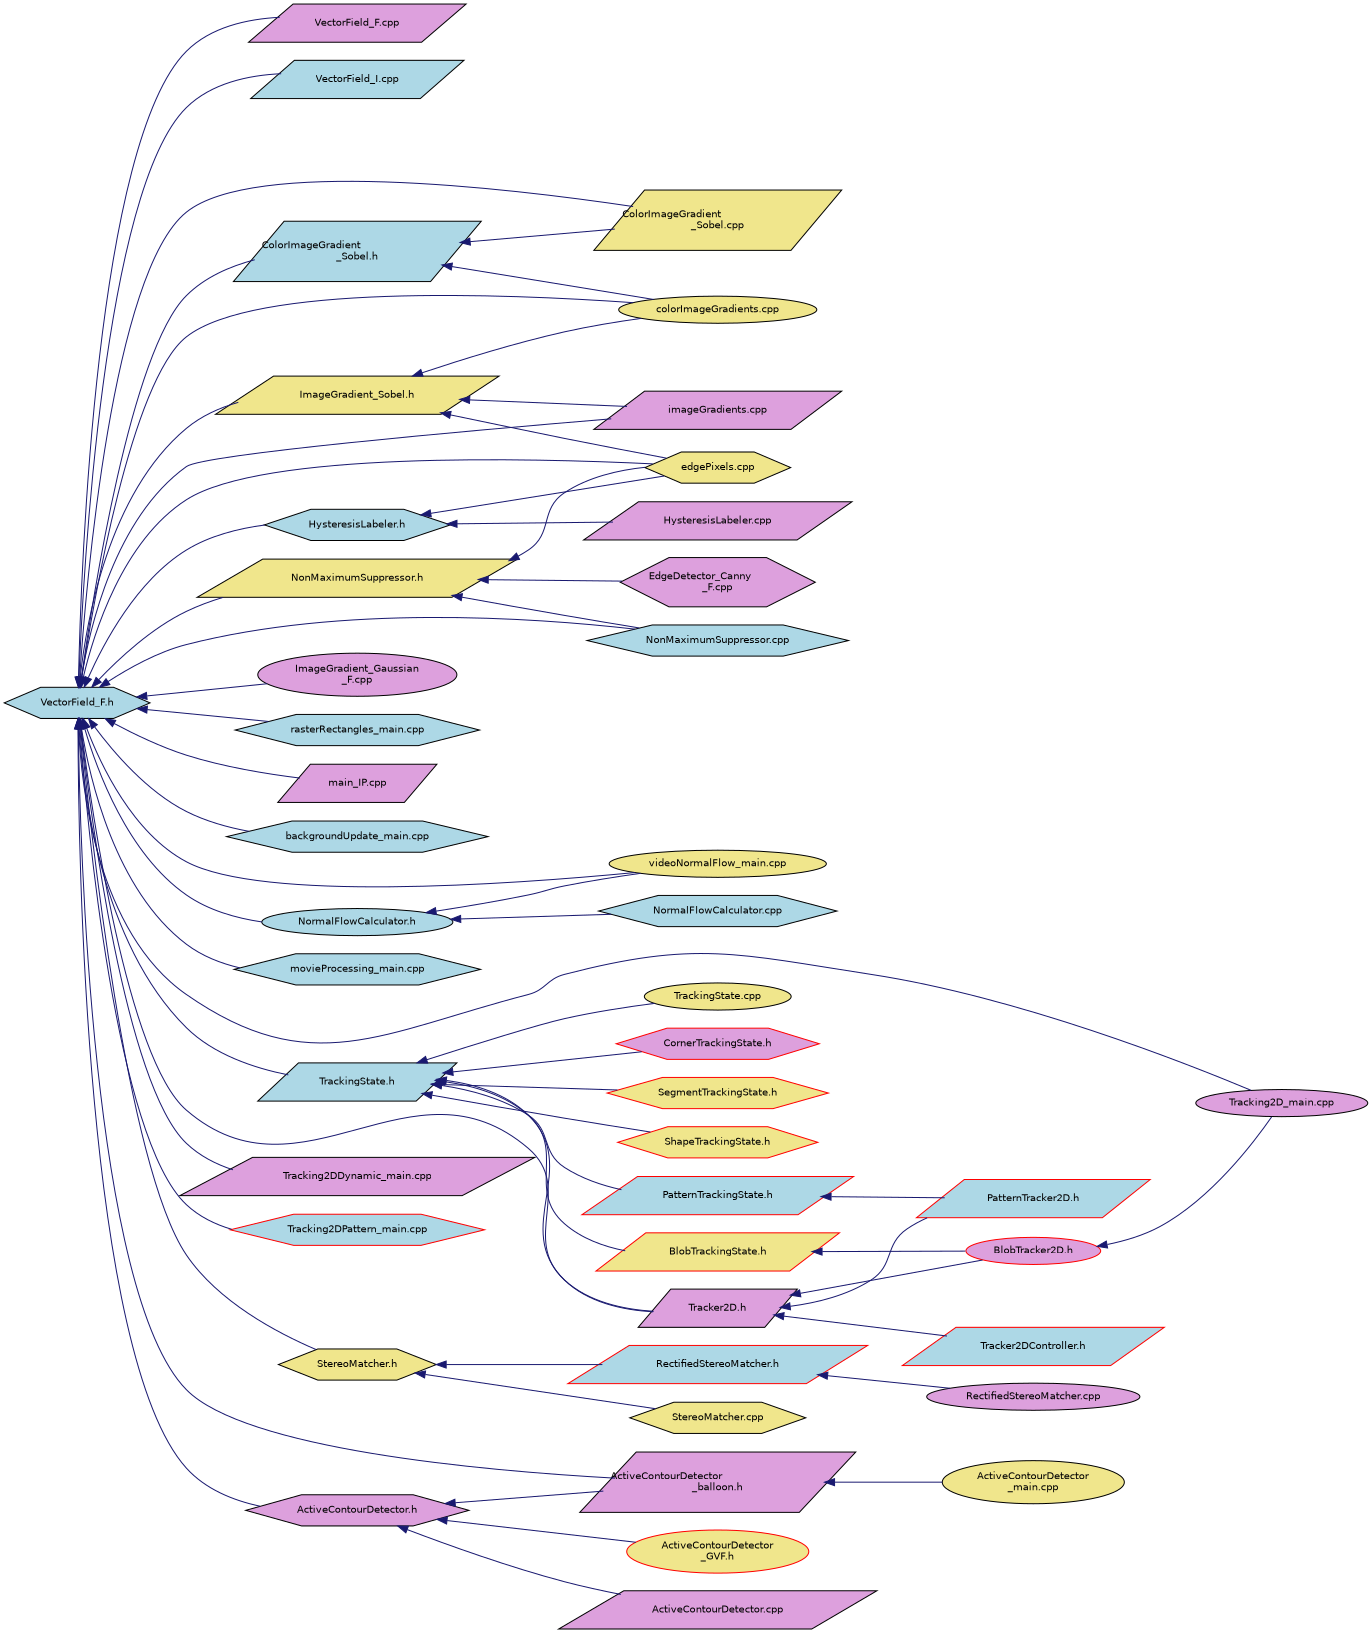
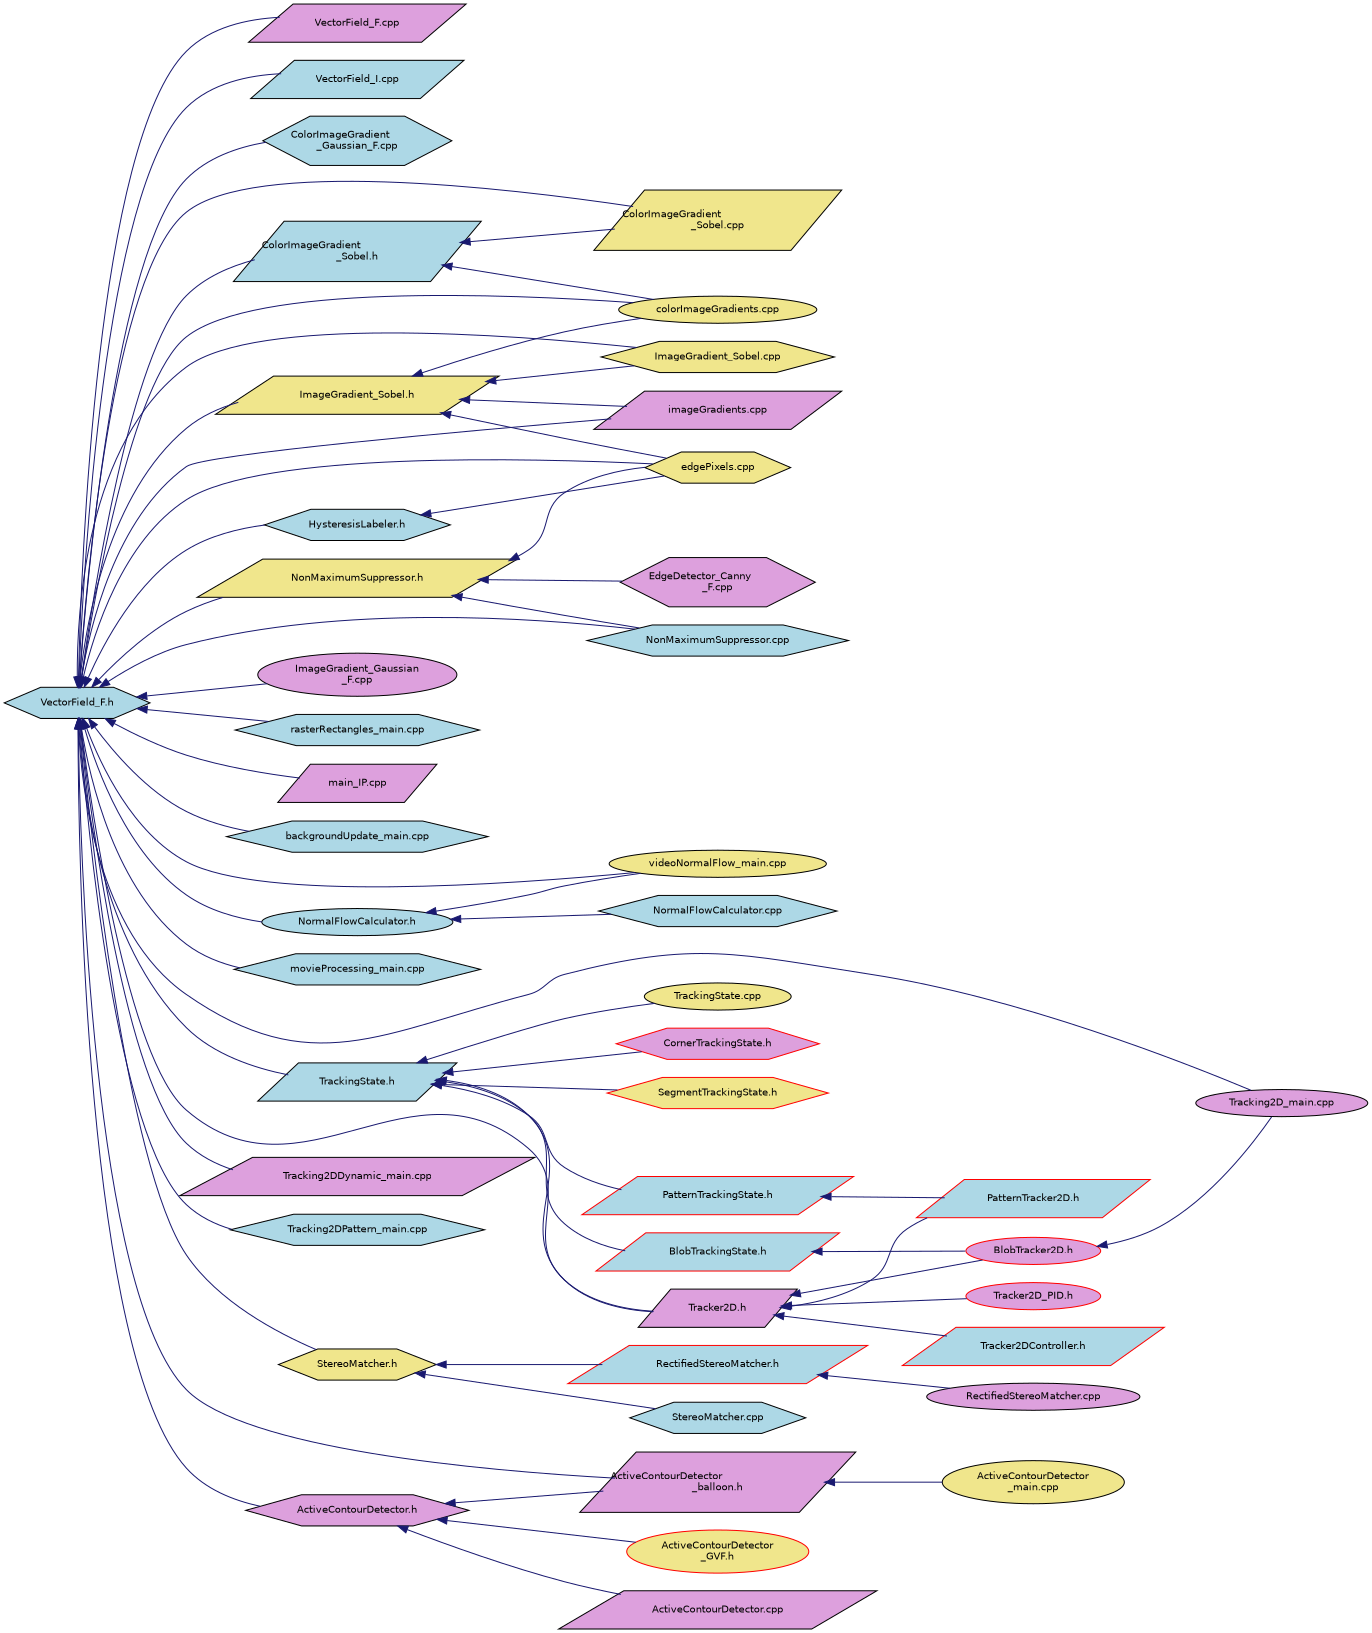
  digraph {
    rankdir=LR
    node [color=black fillcolor=lightblue fontname=Helvetica fontsize=10 shape=parallelogram style=filled]
    edge [color=midnightblue dir=back fontname=Helvetica fontsize=10 labelfontname=Helvetica labelfontsize=10 style=solid]
    n1 [fontcolor=black height=0.2 label="VectorField_F.h" shape=hexagon width=0.4]
    n2 [fillcolor=plum height=0.2 label="VectorField_F.cpp" width=0.4]
    n3 [height=0.2 label="VectorField_I.cpp" width=0.4]
+   n4 [height=0.2 label="ColorImageGradient\l_Gaussian_F.cpp" shape=hexagon width=0.4]
    n5 [fillcolor=khaki height=0.2 label="ColorImageGradient\l_Sobel.cpp" width=0.4]
    n6 [fillcolor=plum height=0.2 label="ImageGradient_Gaussian\l_F.cpp" shape=ellipse width=0.4]
+   n7 [fillcolor=khaki height=0.2 label="ImageGradient_Sobel.cpp" shape=hexagon width=0.4]
    n8 [height=0.2 label="NonMaximumSuppressor.cpp" shape=hexagon width=0.4]
    n9 [height=0.2 label="rasterRectangles_main.cpp" shape=hexagon width=0.4]
    n10 [fillcolor=plum height=0.2 label="main_IP.cpp" width=0.4]
    n11 [height=0.2 label="backgroundUpdate_main.cpp" shape=hexagon width=0.4]
    n12 [fillcolor=khaki height=0.2 label="videoNormalFlow_main.cpp" shape=ellipse width=0.4]
    n13 [fillcolor=khaki height=0.2 label="colorImageGradients.cpp" shape=ellipse width=0.4]
    n14 [fillcolor=khaki height=0.2 label="edgePixels.cpp" shape=hexagon width=0.4]
    n15 [fillcolor=plum height=0.2 label="imageGradients.cpp" width=0.4]
    n16 [height=0.2 label="movieProcessing_main.cpp" shape=hexagon width=0.4]
    n17 [fillcolor=plum height=0.2 label="Tracking2D_main.cpp" shape=ellipse width=0.4]
    n18 [fillcolor=plum height=0.2 label="Tracking2DDynamic_main.cpp" width=0.4]
-   n19 [color=red height=0.2 label="Tracking2DPattern_main.cpp" shape=hexagon width=0.4]
+   n19 [height=0.2 label="Tracking2DPattern_main.cpp" shape=hexagon width=0.4]
    n20 [height=0.2 label="NormalFlowCalculator.h" shape=ellipse width=0.4]
    n21 [fillcolor=khaki height=0.2 label="StereoMatcher.h" shape=hexagon width=0.4]
    n22 [fillcolor=plum height=0.2 label="ActiveContourDetector.h" shape=hexagon width=0.4]
    n23 [fillcolor=plum height=0.2 label="ActiveContourDetector\l_balloon.h" width=0.4]
    n24 [height=0.2 label="ColorImageGradient\l_Sobel.h" width=0.4]
    n25 [height=0.2 label="HysteresisLabeler.h" shape=hexagon width=0.4]
    n26 [fillcolor=khaki height=0.2 label="ImageGradient_Sobel.h" width=0.4]
    n27 [fillcolor=khaki height=0.2 label="NonMaximumSuppressor.h" width=0.4]
    n28 [fillcolor=plum height=0.2 label="Tracker2D.h" width=0.4]
    n29 [height=0.2 label="TrackingState.h" width=0.4]
    n30 [height=0.2 label="NormalFlowCalculator.cpp" shape=hexagon width=0.4]
-   n31 [fillcolor=khaki height=0.2 label="StereoMatcher.cpp" shape=hexagon width=0.4]
+   n31 [height=0.2 label="StereoMatcher.cpp" shape=hexagon width=0.4]
    n32 [color=red height=0.2 label="RectifiedStereoMatcher.h" width=0.4]
    n33 [fillcolor=plum height=0.2 label="ActiveContourDetector.cpp" width=0.4]
    n34 [color=red fillcolor=khaki height=0.2 label="ActiveContourDetector\l_GVF.h" shape=ellipse width=0.4]
    n35 [fillcolor=khaki height=0.2 label="ActiveContourDetector\l_main.cpp" shape=ellipse width=0.4]
-   n36 [fillcolor=plum height=0.2 label="HysteresisLabeler.cpp" width=0.4]
    n37 [fillcolor=plum height=0.2 label="EdgeDetector_Canny\l_F.cpp" shape=hexagon width=0.4]
    n38 [color=red fillcolor=plum height=0.2 label="BlobTracker2D.h" shape=ellipse width=0.4]
    n39 [color=red height=0.2 label="Tracker2DController.h" width=0.4]
    n40 [color=red height=0.2 label="PatternTracker2D.h" width=0.4]
+   n41 [color=red fillcolor=plum height=0.2 label="Tracker2D_PID.h" shape=ellipse width=0.4]
    n42 [fillcolor=khaki height=0.2 label="TrackingState.cpp" shape=ellipse width=0.4]
-   n43 [color=red fillcolor=khaki height=0.2 label="BlobTrackingState.h" width=0.4]
+   n43 [color=red height=0.2 label="BlobTrackingState.h" width=0.4]
    n44 [color=red fillcolor=plum height=0.2 label="CornerTrackingState.h" shape=hexagon width=0.4]
    n45 [color=red height=0.2 label="PatternTrackingState.h" width=0.4]
    n46 [color=red fillcolor=khaki height=0.2 label="SegmentTrackingState.h" shape=hexagon width=0.4]
-   n47 [color=red fillcolor=khaki height=0.2 label="ShapeTrackingState.h" shape=hexagon width=0.4]
    n48 [fillcolor=plum height=0.2 label="RectifiedStereoMatcher.cpp" shape=ellipse width=0.4]
    n1 -> n2
    n1 -> n3
+   n1 -> n4
    n1 -> n5
    n1 -> n6
+   n1 -> n7
    n1 -> n8
    n1 -> n9
    n1 -> n10
    n1 -> n11
    n1 -> n12
    n1 -> n13
    n1 -> n14
    n1 -> n15
    n1 -> n16
    n1 -> n17
    n1 -> n18
    n1 -> n19
    n1 -> n20
    n1 -> n21
    n1 -> n22
    n1 -> n23
    n1 -> n24
    n1 -> n25
    n1 -> n26
    n1 -> n27
    n1 -> n28
    n1 -> n29
    n20 -> n12
    n20 -> n30
    n21 -> n31
    n21 -> n32
    n22 -> n23
    n22 -> n33
    n22 -> n34
    n23 -> n35
    n24 -> n5
    n24 -> n13
    n25 -> n14
-   n25 -> n36
+   n26 -> n7
    n26 -> n13
    n26 -> n14
    n26 -> n15
    n27 -> n8
    n27 -> n14
    n27 -> n37
    n28 -> n38
    n28 -> n39
    n28 -> n40
+   n28 -> n41
    n29 -> n28
    n29 -> n42
    n29 -> n43
    n29 -> n44
    n29 -> n45
    n29 -> n46
-   n29 -> n47
    n32 -> n48
    n38 -> n17
    n43 -> n38
    n45 -> n40
  }
